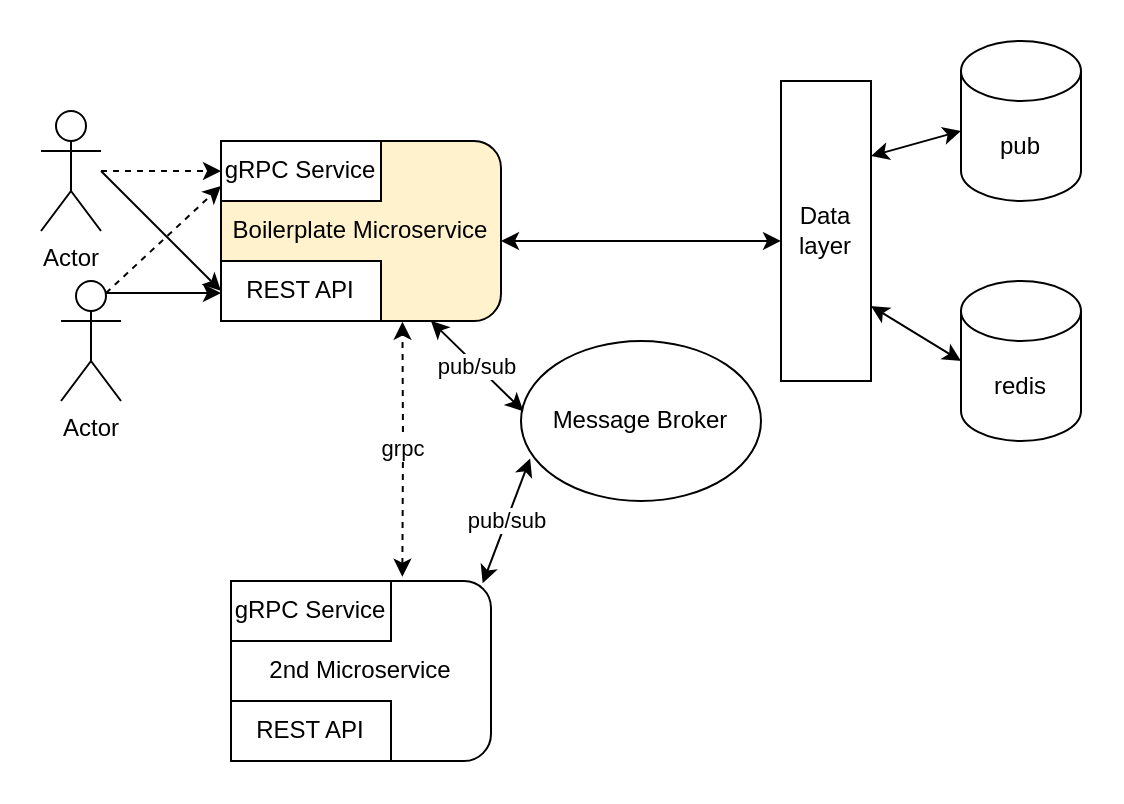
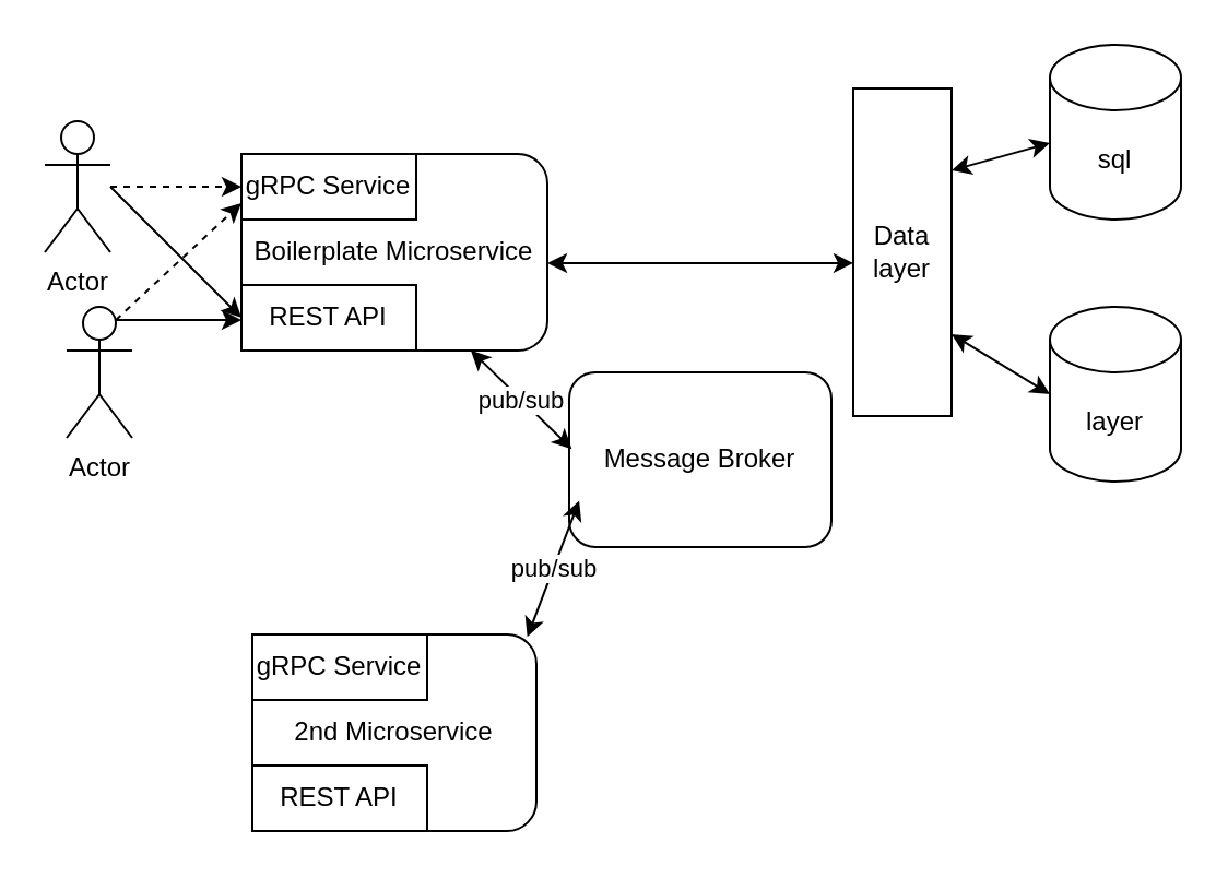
  <mxCell id="0" />
  <mxCell id="1" parent="0" />
- <mxCell id="2" value="Boilerplate Microservice" style="rounded=1;whiteSpace=wrap;html=1;fillColor=#fff2cc;" parent="1" vertex="1"><mxGeometry x="110" y="70" width="140" height="90" as="geometry" /></mxCell>
- <mxCell id="3" value="pub" style="shape=cylinder3;whiteSpace=wrap;html=1;boundedLbl=1;backgroundOutline=1;size=15;" parent="1" vertex="1"><mxGeometry x="480" y="20" width="60" height="80" as="geometry" /></mxCell>
+ <mxCell id="2" value="Boilerplate Microservice" style="rounded=1;whiteSpace=wrap;html=1;" parent="1" vertex="1"><mxGeometry x="110" y="70" width="140" height="90" as="geometry" /></mxCell>
+ <mxCell id="3" value="sql" style="shape=cylinder3;whiteSpace=wrap;html=1;boundedLbl=1;backgroundOutline=1;size=15;" parent="1" vertex="1"><mxGeometry x="480" y="20" width="60" height="80" as="geometry" /></mxCell>
  <mxCell id="4" value="REST API" style="rounded=0;whiteSpace=wrap;html=1;" parent="1" vertex="1"><mxGeometry x="110" y="130" width="80" height="30" as="geometry" /></mxCell>
  <mxCell id="5" style="edgeStyle=none;html=1;entryX=0;entryY=0.5;entryDx=0;entryDy=0;dashed=1;" edge="1" parent="1" source="7" target="22"><mxGeometry relative="1" as="geometry" /></mxCell>
  <mxCell id="6" style="edgeStyle=none;html=1;" edge="1" parent="1"><mxGeometry relative="1" as="geometry"><mxPoint x="50" y="85" as="sourcePoint" /><mxPoint x="110" y="145" as="targetPoint" /></mxGeometry></mxCell>
  <mxCell id="7" value="Actor" style="shape=umlActor;verticalLabelPosition=bottom;verticalAlign=top;html=1;outlineConnect=0;" parent="1" vertex="1"><mxGeometry x="20" y="55" width="30" height="60" as="geometry" /></mxCell>
  <mxCell id="8" style="edgeStyle=none;html=1;exitX=0.75;exitY=0.1;exitDx=0;exitDy=0;exitPerimeter=0;" edge="1" parent="1" source="10"><mxGeometry relative="1" as="geometry"><mxPoint x="110" y="146" as="targetPoint" /></mxGeometry></mxCell>
  <mxCell id="9" style="edgeStyle=none;html=1;entryX=0;entryY=0.75;entryDx=0;entryDy=0;dashed=1;exitX=0.75;exitY=0.1;exitDx=0;exitDy=0;exitPerimeter=0;" edge="1" parent="1" source="10" target="22"><mxGeometry relative="1" as="geometry"><mxPoint x="50" y="170" as="sourcePoint" /></mxGeometry></mxCell>
  <mxCell id="10" value="Actor" style="shape=umlActor;verticalLabelPosition=bottom;verticalAlign=top;html=1;outlineConnect=0;" parent="1" vertex="1"><mxGeometry x="30" y="140" width="30" height="60" as="geometry" /></mxCell>
- <mxCell id="11" value="Message Broker" style="ellipse;whiteSpace=wrap;html=1;" parent="1" vertex="1"><mxGeometry x="260" y="170" width="120" height="80" as="geometry" /></mxCell>
+ <mxCell id="11" value="Message Broker" style="whiteSpace=wrap;html=1;rounded=1;" parent="1" vertex="1"><mxGeometry x="260" y="170" width="120" height="80" as="geometry" /></mxCell>
  <mxCell id="12" value="pub/sub" style="endArrow=classic;startArrow=classic;html=1;entryX=0.75;entryY=1;entryDx=0;entryDy=0;exitX=0.01;exitY=0.439;exitDx=0;exitDy=0;exitPerimeter=0;" parent="1" source="11" target="2" edge="1"><mxGeometry width="50" height="50" relative="1" as="geometry"><mxPoint x="218" y="200" as="sourcePoint" /><mxPoint x="290" y="150" as="targetPoint" /></mxGeometry></mxCell>
  <mxCell id="13" value="2nd Microservice" style="rounded=1;whiteSpace=wrap;html=1;" parent="1" vertex="1"><mxGeometry x="115" y="290" width="130" height="90" as="geometry" /></mxCell>
  <mxCell id="14" value="REST API" style="rounded=0;whiteSpace=wrap;html=1;" parent="1" vertex="1"><mxGeometry x="115" y="350" width="80" height="30" as="geometry" /></mxCell>
  <mxCell id="15" value="pub/sub" style="endArrow=classic;startArrow=classic;html=1;entryX=0.038;entryY=0.734;entryDx=0;entryDy=0;entryPerimeter=0;exitX=0.968;exitY=0.013;exitDx=0;exitDy=0;exitPerimeter=0;" parent="1" source="13" target="11" edge="1"><mxGeometry width="50" height="50" relative="1" as="geometry"><mxPoint x="200" y="250" as="sourcePoint" /><mxPoint x="250" y="200" as="targetPoint" /><Array as="points" /></mxGeometry></mxCell>
  <mxCell id="16" value="Data layer" style="rounded=0;whiteSpace=wrap;html=1;" parent="1" vertex="1"><mxGeometry x="390" y="40" width="45" height="150" as="geometry" /></mxCell>
- <mxCell id="17" value="redis" style="shape=cylinder3;whiteSpace=wrap;html=1;boundedLbl=1;backgroundOutline=1;size=15;" parent="1" vertex="1"><mxGeometry x="480" y="140" width="60" height="80" as="geometry" /></mxCell>
+ <mxCell id="17" value="layer" style="shape=cylinder3;whiteSpace=wrap;html=1;boundedLbl=1;backgroundOutline=1;size=15;" parent="1" vertex="1"><mxGeometry x="480" y="140" width="60" height="80" as="geometry" /></mxCell>
  <mxCell id="18" value="" style="endArrow=classic;startArrow=classic;html=1;exitX=1;exitY=0.25;exitDx=0;exitDy=0;" parent="1" source="16" edge="1"><mxGeometry width="50" height="50" relative="1" as="geometry"><mxPoint x="430" y="115" as="sourcePoint" /><mxPoint x="480" y="65" as="targetPoint" /></mxGeometry></mxCell>
  <mxCell id="19" value="" style="endArrow=classic;startArrow=classic;html=1;exitX=1;exitY=0.75;exitDx=0;exitDy=0;" parent="1" source="16" edge="1"><mxGeometry width="50" height="50" relative="1" as="geometry"><mxPoint x="430" y="230" as="sourcePoint" /><mxPoint x="480" y="180" as="targetPoint" /></mxGeometry></mxCell>
  <mxCell id="20" value="" style="endArrow=classic;startArrow=classic;html=1;entryX=0;entryY=0.533;entryDx=0;entryDy=0;entryPerimeter=0;" parent="1" target="16" edge="1"><mxGeometry width="50" height="50" relative="1" as="geometry"><mxPoint x="250" y="120" as="sourcePoint" /><mxPoint x="300" y="70" as="targetPoint" /></mxGeometry></mxCell>
- <mxCell id="21" value="grpc" style="endArrow=classic;startArrow=classic;html=1;exitX=0.659;exitY=-0.024;exitDx=0;exitDy=0;dashed=1;entryX=0.648;entryY=1.004;entryDx=0;entryDy=0;entryPerimeter=0;exitPerimeter=0;" parent="1" source="13" edge="1" target="2"><mxGeometry width="50" height="50" relative="1" as="geometry"><mxPoint x="130" y="210" as="sourcePoint" /><mxPoint x="180" y="160" as="targetPoint" /><Array as="points"><mxPoint x="201" y="220" /></Array></mxGeometry></mxCell>
  <mxCell id="22" value="gRPC Service" style="rounded=0;whiteSpace=wrap;html=1;" vertex="1" parent="1"><mxGeometry x="110" y="70" width="80" height="30" as="geometry" /></mxCell>
  <mxCell id="23" value="gRPC Service" style="rounded=0;whiteSpace=wrap;html=1;" vertex="1" parent="1"><mxGeometry x="115" y="290" width="80" height="30" as="geometry" /></mxCell>
